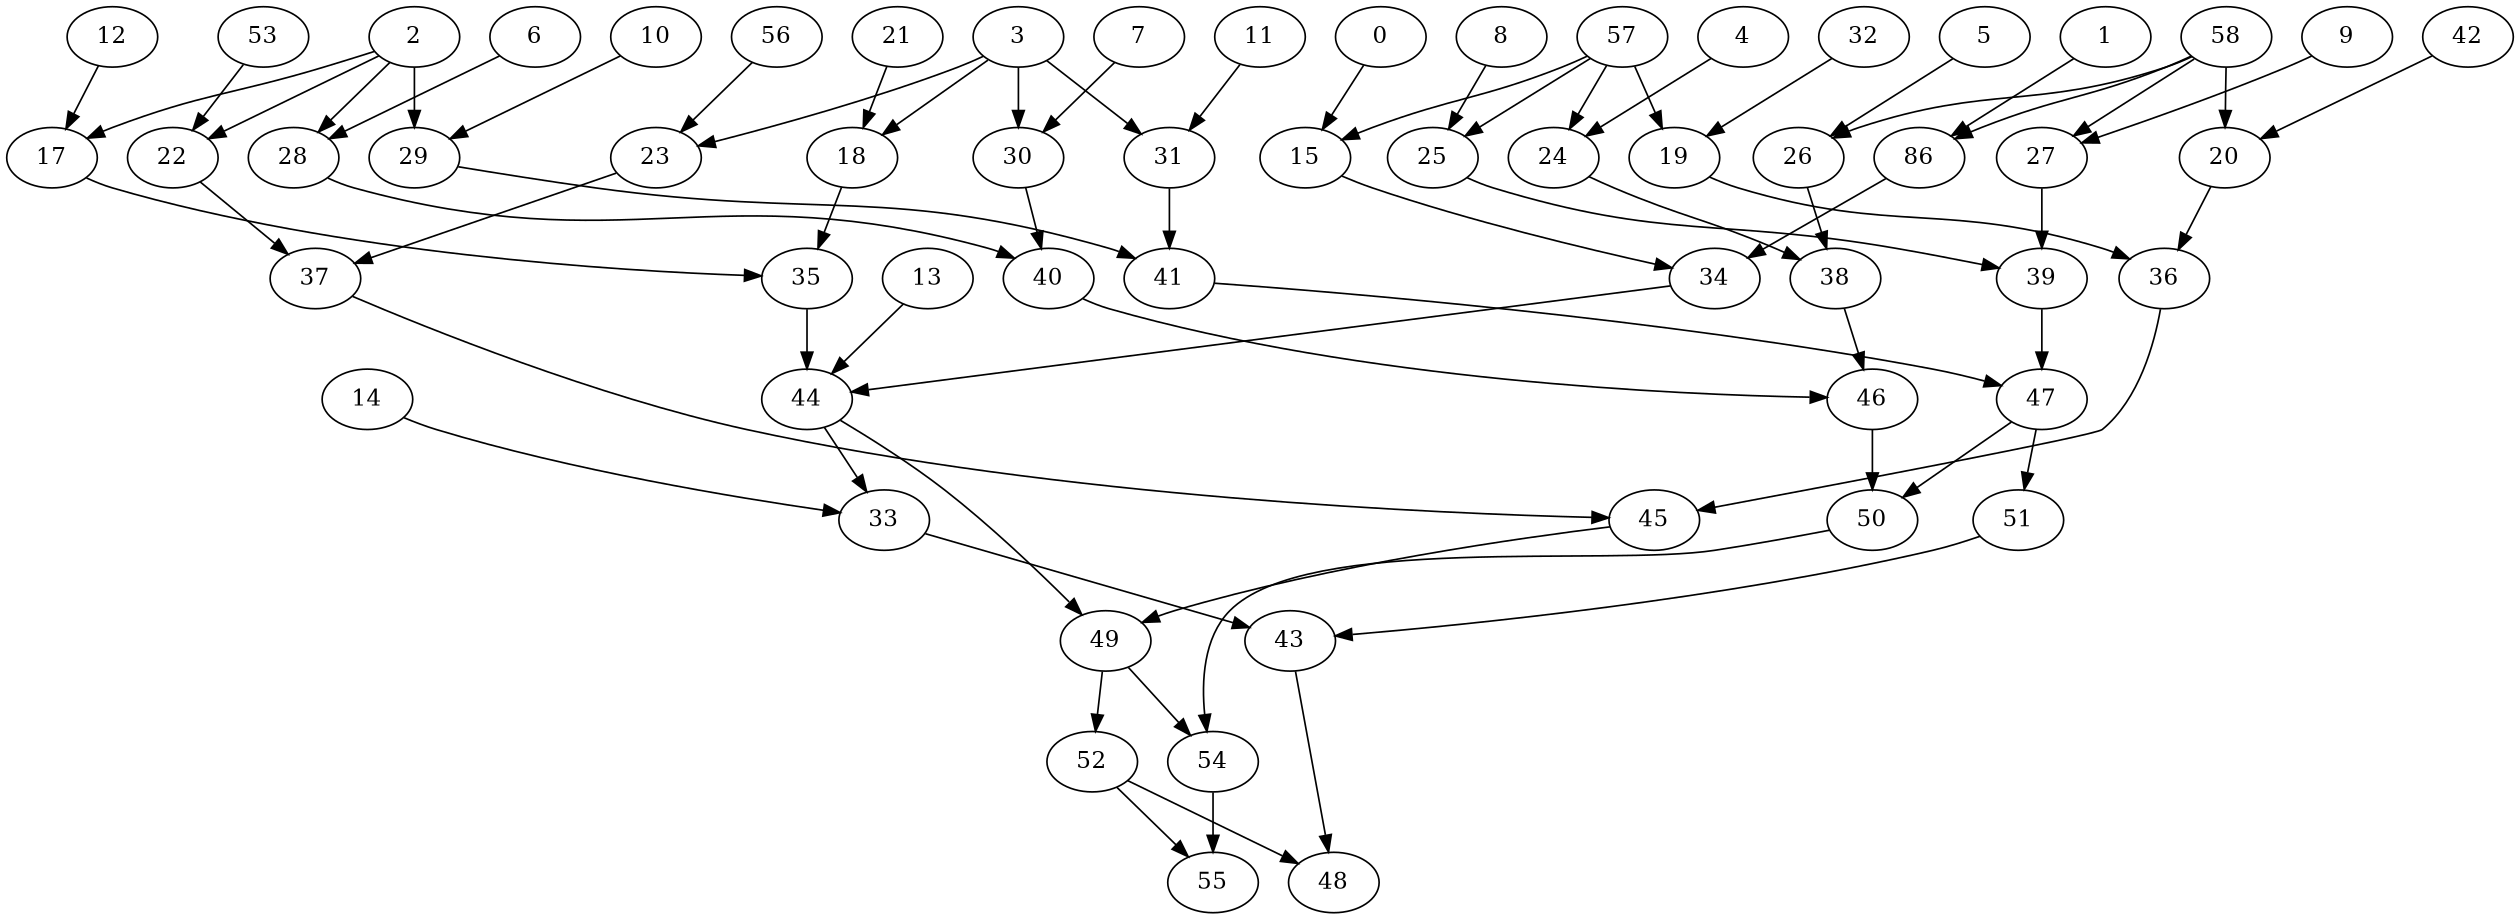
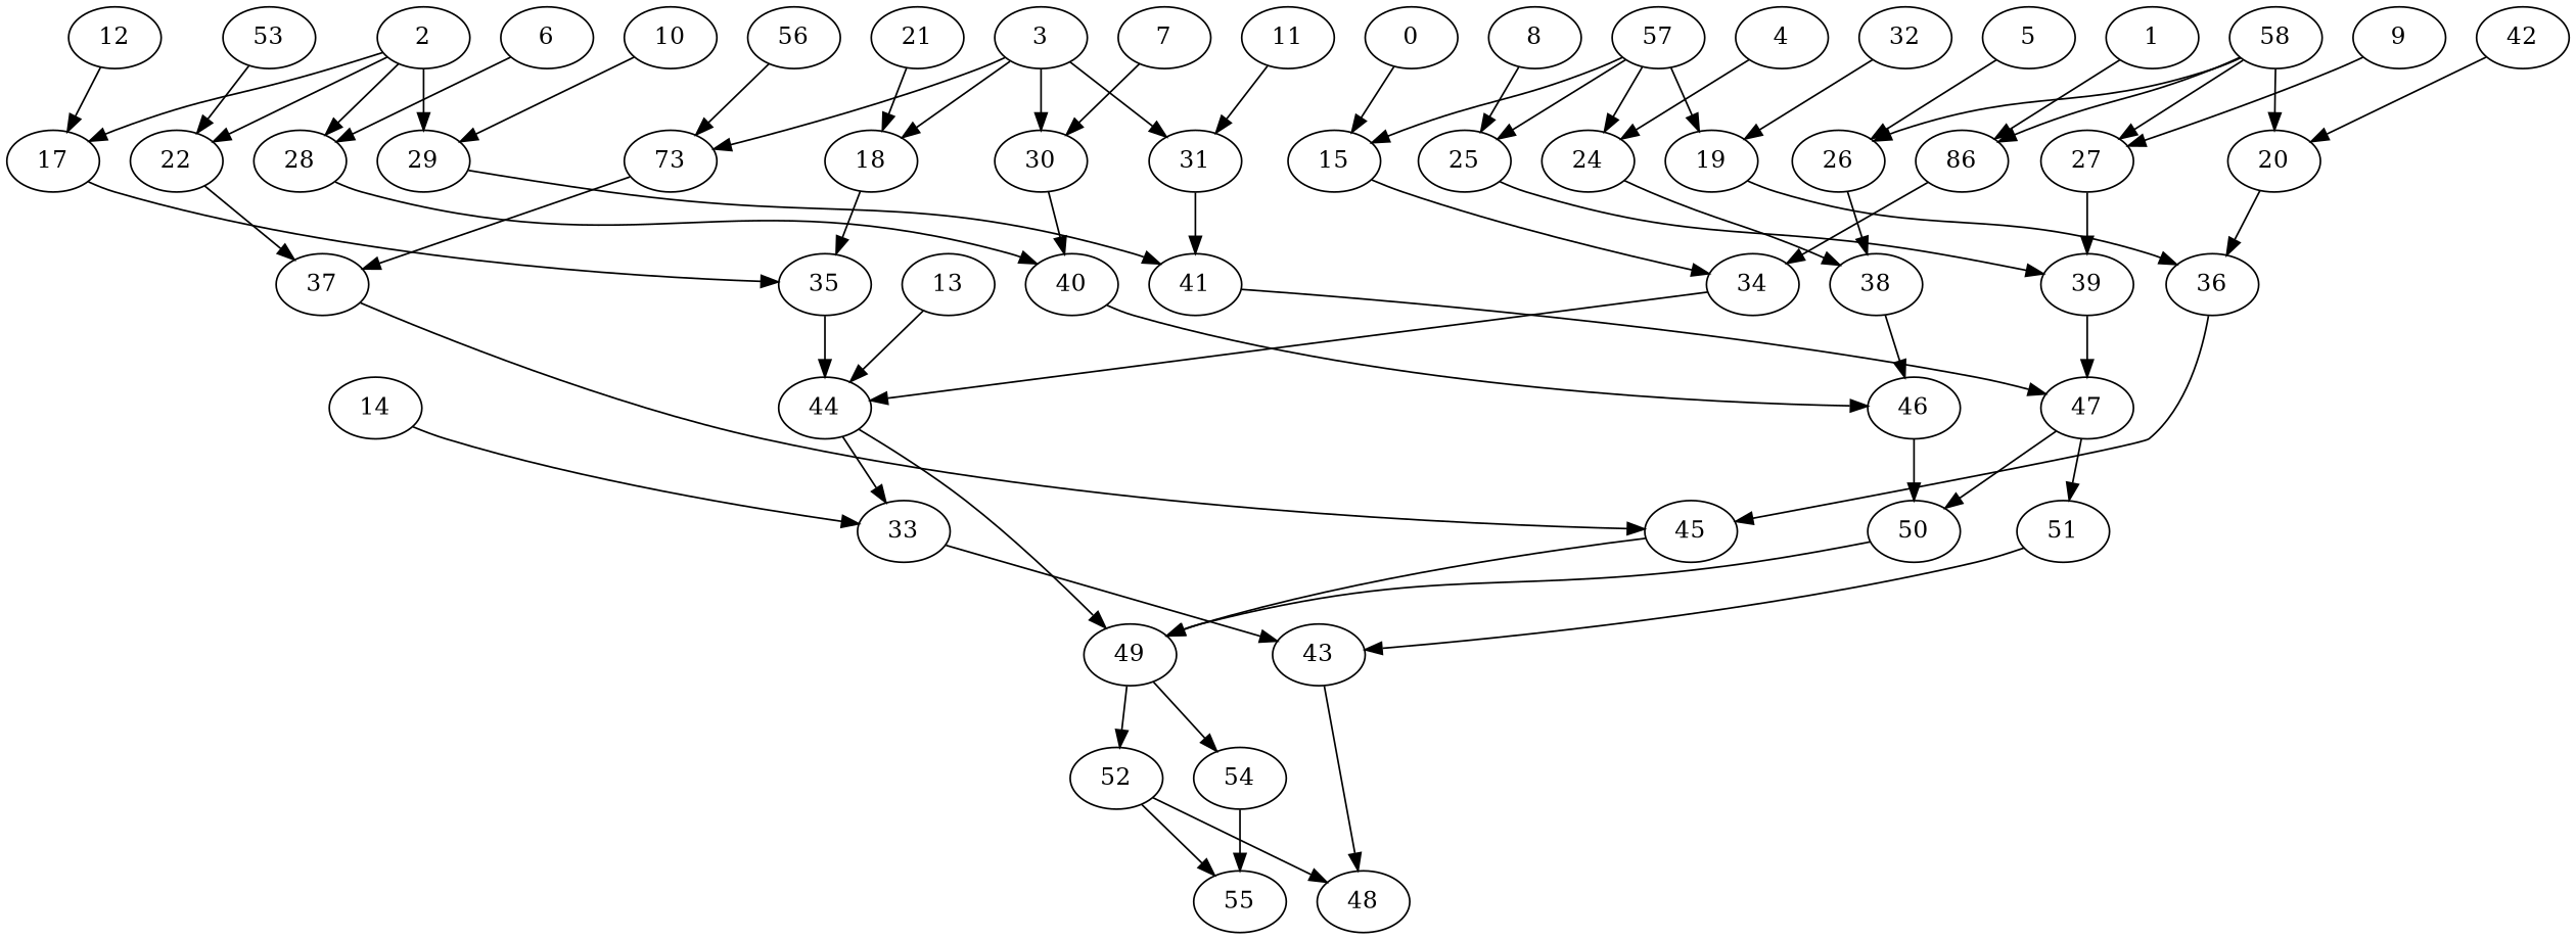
  digraph {
    edge [weight=0]
    0
    15
    34
    n4 [label=86]
    1
    2
    17
    22
    28
    29
    35
    37
    40
    41
    3
    18
-   23
+   23 [label=73]
    30
    31
    4
    24
    38
    5
    26
    6
    7
    8
    25
    39
    9
    27
    10
    11
    12
    13
    44
    33
    43
    14
    19
    36
    45
    20
    21
    46
    47
    32
    48
    49
    50
    51
    42
    52
    54
    55
    53
    56
    57
    58
    0 -> 15
    15 -> 34
    34 -> 44 [weight=1]
    n4 -> 34 [weight=2]
    1 -> n4
    2 -> 17
    2 -> 22
    2 -> 28
    2 -> 29 [weight=3]
    17 -> 35
    22 -> 37
    28 -> 40
    29 -> 41
    35 -> 44 [weight=5]
    37 -> 45
    40 -> 46
    41 -> 47
    3 -> 18
    3 -> 23
    3 -> 30 [weight=2]
    3 -> 31
    18 -> 35
    23 -> 37
    30 -> 40 [weight=2]
    31 -> 41 [weight=1]
    4 -> 24
    24 -> 38
    38 -> 46
    5 -> 26
    26 -> 38 [weight=1]
    6 -> 28
    7 -> 30
    8 -> 25
    25 -> 39
    39 -> 47 [weight=2]
    9 -> 27
    27 -> 39 [weight=2]
    10 -> 29
    11 -> 31
    12 -> 17
    13 -> 44 [weight=1]
    44 -> 33 [weight=1]
    44 -> 49
    33 -> 43 [weight=1]
    43 -> 48
    14 -> 33
    19 -> 36
    36 -> 45 [weight=1]
    45 -> 49 [weight=1]
    20 -> 36 [weight=1]
    21 -> 18
    46 -> 50 [weight=3]
    47 -> 50
    47 -> 51
    32 -> 19
    49 -> 52
    49 -> 54
-   50 -> 54
+   50 -> 49
    51 -> 43
    42 -> 20
    52 -> 48
    52 -> 55
    54 -> 55 [weight=2]
    53 -> 22
    56 -> 23
    57 -> 15
    57 -> 24
    57 -> 25 [weight=1]
    57 -> 19 [weight=1]
    58 -> n4 [weight=1]
    58 -> 26
    58 -> 27
    58 -> 20 [weight=1]
  }
